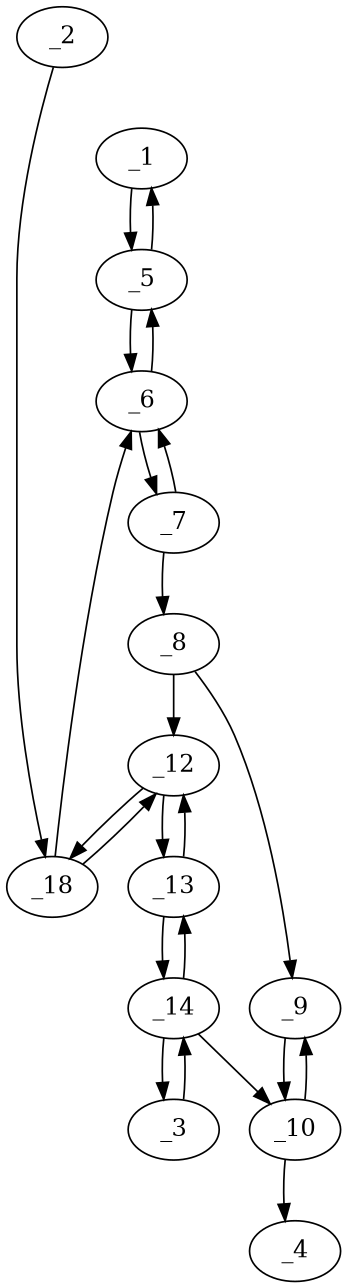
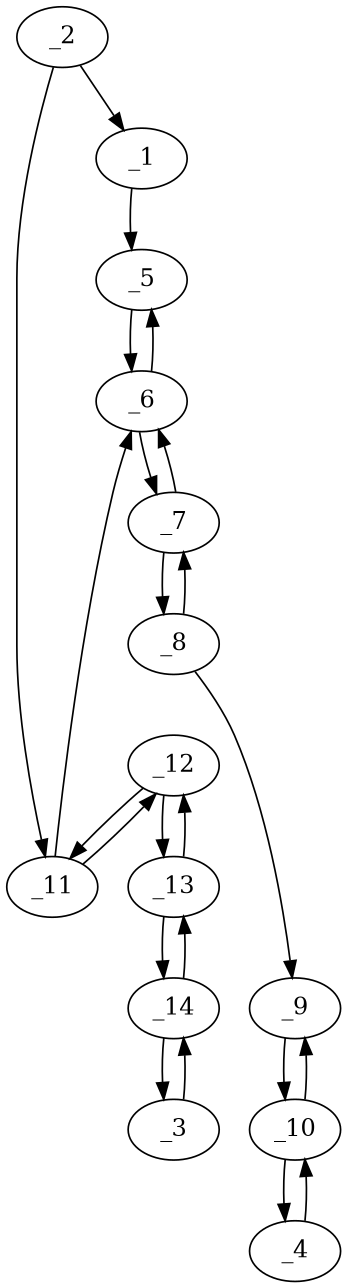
  digraph {
    node [y=128.000000]
    _1 [x=139.000000 y=73.000000]
    _5 [x=136.000000 y=87.000000]
    _6 [x=116.000000 y=89.000000]
    _7 [x=104.000000 y=98.000000]
    _2 [x=167.000000 y=105.000000]
-   _11 [x=182.000000 y=107.000000 label=_18]
+   _11 [x=182.000000 y=107.000000]
    _12 [x=197.000000 y=115.000000]
    _13 [x=207.000000]
    _3 [x=223.000000 y=158.000000]
    _14 [x=216.000000 y=142.000000]
    _4 [x=82.000000 y=162.000000]
    _10 [x=84.000000 y=143.000000]
    _9 [x=91.000000]
    _8 [x=95.000000 y=111.000000]
    _1 -> _5 [angle=1.781890 orient=0.977802]
-   _5 -> _1 [angle=-1.359703 orient=-0.977802]
+   _2 -> _1 [angle=-1.359703 orient=-0.977802]
    _5 -> _6 [angle=3.041924 orient=0.099504]
    _6 -> _5 [angle=-0.099669 orient=-0.099504]
    _6 -> _7 [angle=2.498092 orient=0.600000]
    _7 -> _6 [angle=-0.643501 orient=-0.600000]
    _7 -> _8 [angle=2.176341 orient=0.822192]
    _2 -> _11 [angle=0.132552 orient=0.132164]
    _11 -> _6 [angle=-3.009041 orient=-0.132164]
    _11 -> _12 [angle=0.489957 orient=0.470588]
    _12 -> _11 [angle=-2.651635 orient=-0.470588]
    _12 -> _13 [angle=0.915101 orient=0.792624]
    _13 -> _12 [angle=-2.226492 orient=-0.792624]
    _13 -> _14 [angle=0.999459 orient=0.841178]
    _3 -> _14 [angle=-1.983207 orient=-0.916157]
    _14 -> _13 [angle=-2.142134 orient=-0.841178]
    _14 -> _3 [angle=1.158386 orient=0.916157]
-   _14 -> _10 [angle=-1.465919 orient=-0.994505]
+   _4 -> _10 [angle=-1.465919 orient=-0.994505]
    _10 -> _4 [angle=1.675673 orient=0.994505]
    _10 -> _9 [angle=-1.134169 orient=-0.906183]
    _9 -> _10 [angle=2.007423 orient=0.906183]
-   _8 -> _12 [angle=-0.965252 orient=-0.822192]
+   _8 -> _7 [angle=-0.965252 orient=-0.822192]
    _8 -> _9 [angle=1.801887 orient=0.973417]
  }
